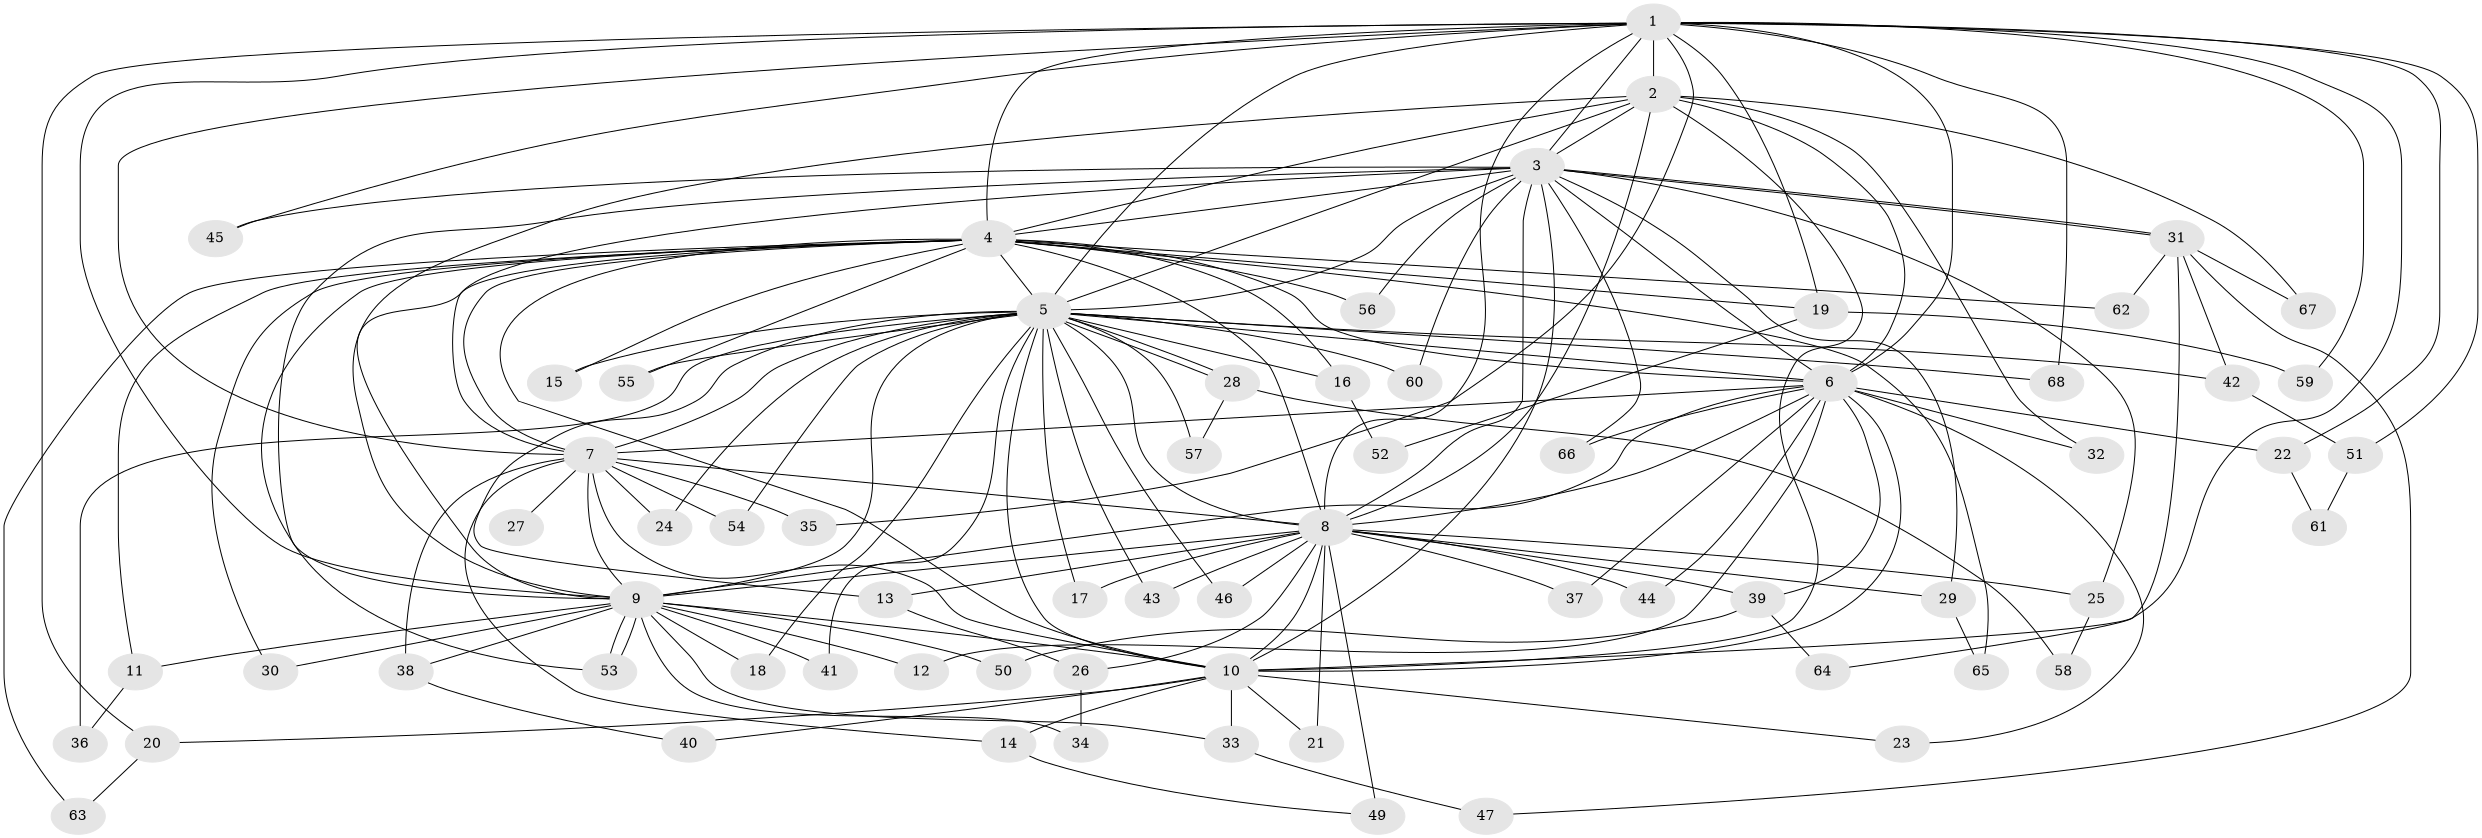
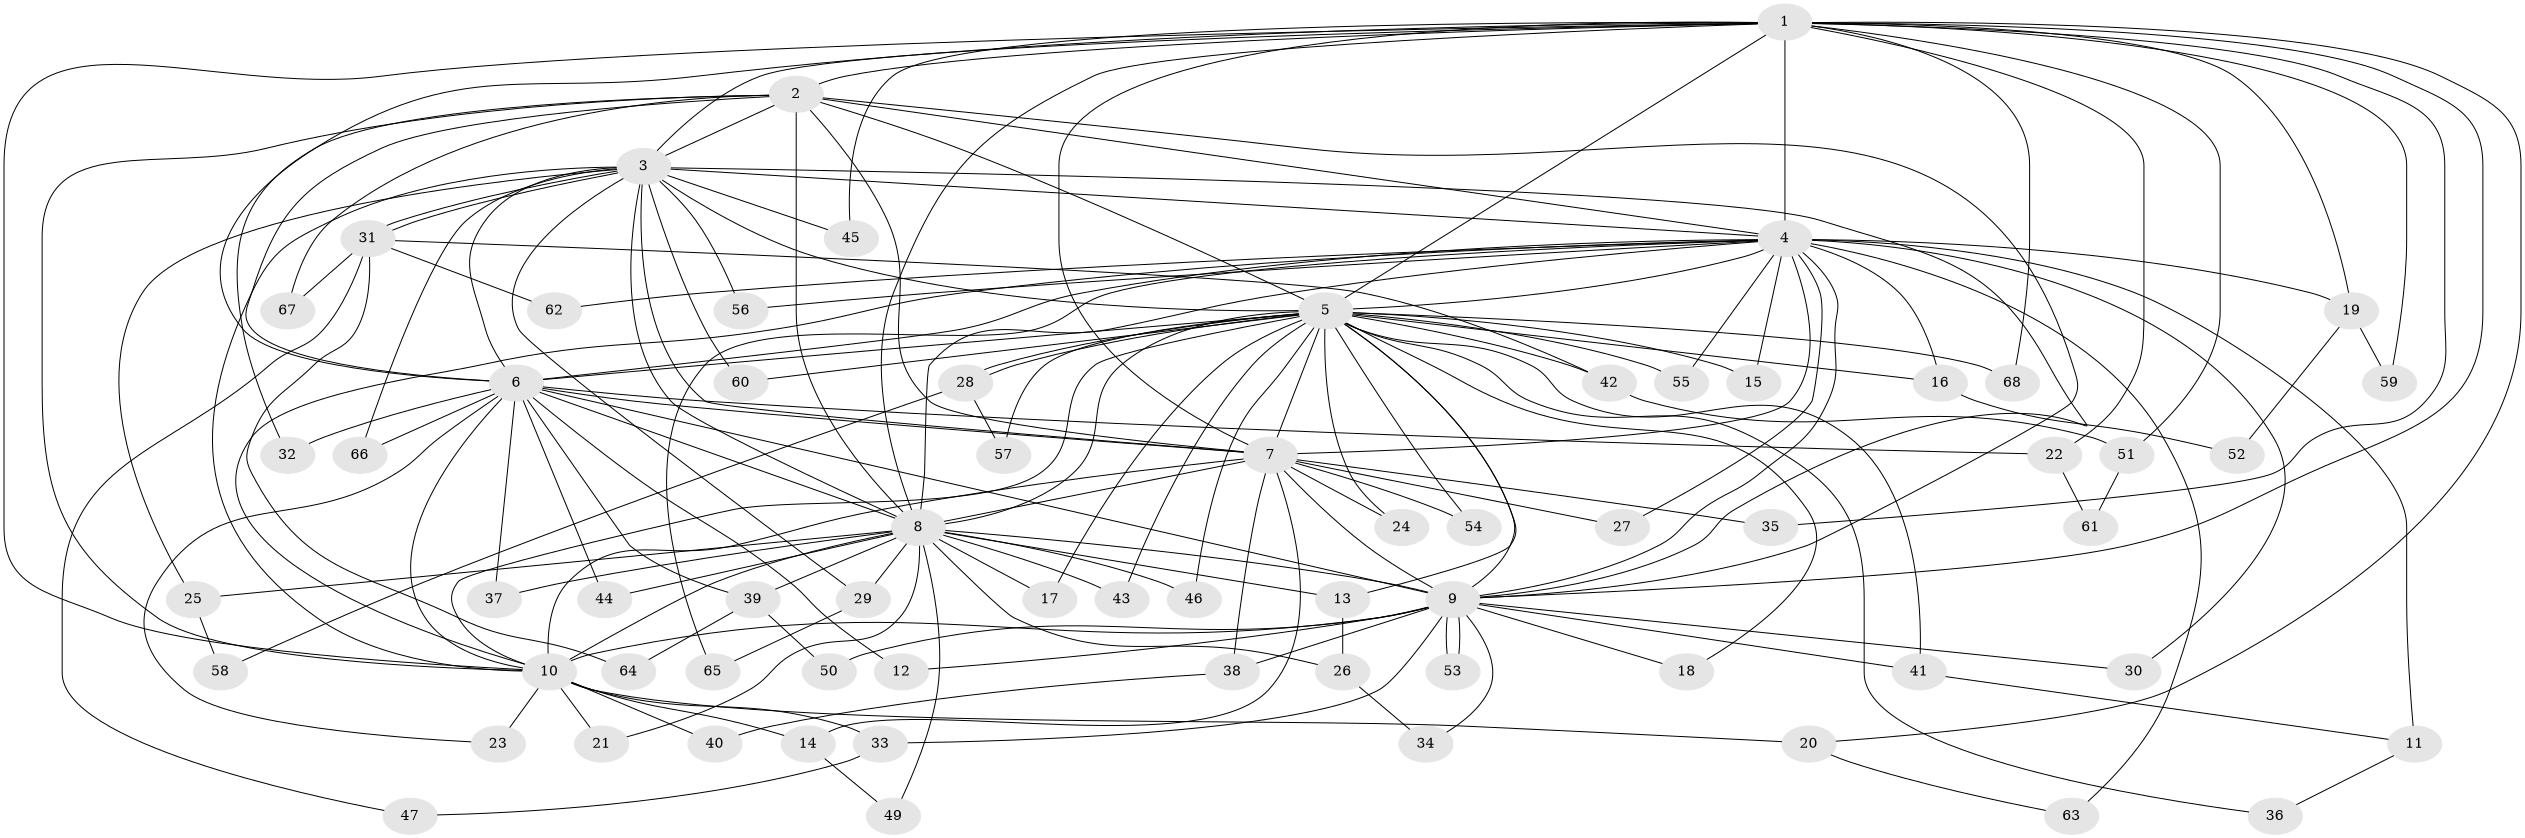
  graph {
    node [color=gray90 style=filled]
    1
    2
    3
    4
    5
    6
    7
    8
    9
    10
    19
    20
    22
    35
    45
    51
    59
    68
    32
    67
    25
    29
    31
    56
    60
    66
    11
    15
    16
    27
    30
    55
    62
    63
    65
    13
    17
    18
    24
    28
    36
    41
    42
    43
    46
    54
    57
    12
    23
    37
    39
    44
    14
    38
    21
    26
    49
    33
    34
    50
    53
    40
    52
    61
    58
    47
    64
    1 -- 2
    1 -- 3
    1 -- 4
    1 -- 5
    1 -- 6
    1 -- 7
    1 -- 8
    1 -- 9
    1 -- 10
    1 -- 19
    1 -- 20
    1 -- 22
    1 -- 35
    1 -- 45
    1 -- 51
    1 -- 59
    1 -- 68
    2 -- 3
    2 -- 4
    2 -- 5
    2 -- 6
+   2 -- 7
    2 -- 8
    2 -- 9
    2 -- 10
    2 -- 32
    2 -- 67
    3 -- 4
    3 -- 5
    3 -- 6
    3 -- 7
    3 -- 8
    3 -- 9
    3 -- 10
    3 -- 45
    3 -- 25
    3 -- 29
    3 -- 31
    3 -- 31
    3 -- 56
    3 -- 60
    3 -- 66
    4 -- 5
    4 -- 6
    4 -- 7
    4 -- 8
    4 -- 9
    4 -- 10
    4 -- 19
    4 -- 56
    4 -- 11
    4 -- 15
    4 -- 16
-   4 -- 53
+   4 -- 27
    4 -- 30
    4 -- 55
    4 -- 62
    4 -- 63
    4 -- 65
    5 -- 6
    5 -- 7
    5 -- 8
    5 -- 9
    5 -- 10
    5 -- 68
    5 -- 60
    5 -- 15
    5 -- 16
    5 -- 55
    5 -- 13
    5 -- 17
    5 -- 18
    5 -- 24
    5 -- 28
    5 -- 28
    5 -- 36
    5 -- 41
    5 -- 42
    5 -- 43
    5 -- 46
    5 -- 54
    5 -- 57
    6 -- 7
    6 -- 8
    6 -- 9
    6 -- 10
    6 -- 22
    6 -- 32
    6 -- 66
    6 -- 12
    6 -- 23
    6 -- 37
    6 -- 39
    6 -- 44
    7 -- 8
    7 -- 9
    7 -- 10
    7 -- 35
    7 -- 27
    7 -- 24
    7 -- 54
    7 -- 14
    7 -- 38
    8 -- 9
    8 -- 10
    8 -- 25
    8 -- 29
    8 -- 13
    8 -- 17
    8 -- 43
    8 -- 46
    8 -- 37
    8 -- 39
    8 -- 44
    8 -- 21
    8 -- 26
    8 -- 49
    9 -- 10
-   9 -- 11
+   41 -- 11
    9 -- 30
    9 -- 18
    9 -- 41
    9 -- 12
    9 -- 38
    9 -- 33
    9 -- 34
    9 -- 50
    9 -- 53
    9 -- 53
    10 -- 20
    10 -- 23
    10 -- 14
    10 -- 21
    10 -- 33
    10 -- 40
    19 -- 59
    19 -- 52
    20 -- 63
    22 -- 61
    51 -- 61
    25 -- 58
    29 -- 65
    31 -- 67
    31 -- 62
    31 -- 42
    31 -- 47
    31 -- 64
    11 -- 36
    16 -- 52
    13 -- 26
    28 -- 57
    28 -- 58
    42 -- 51
    39 -- 50
    39 -- 64
    14 -- 49
    38 -- 40
    26 -- 34
    33 -- 47
  }
